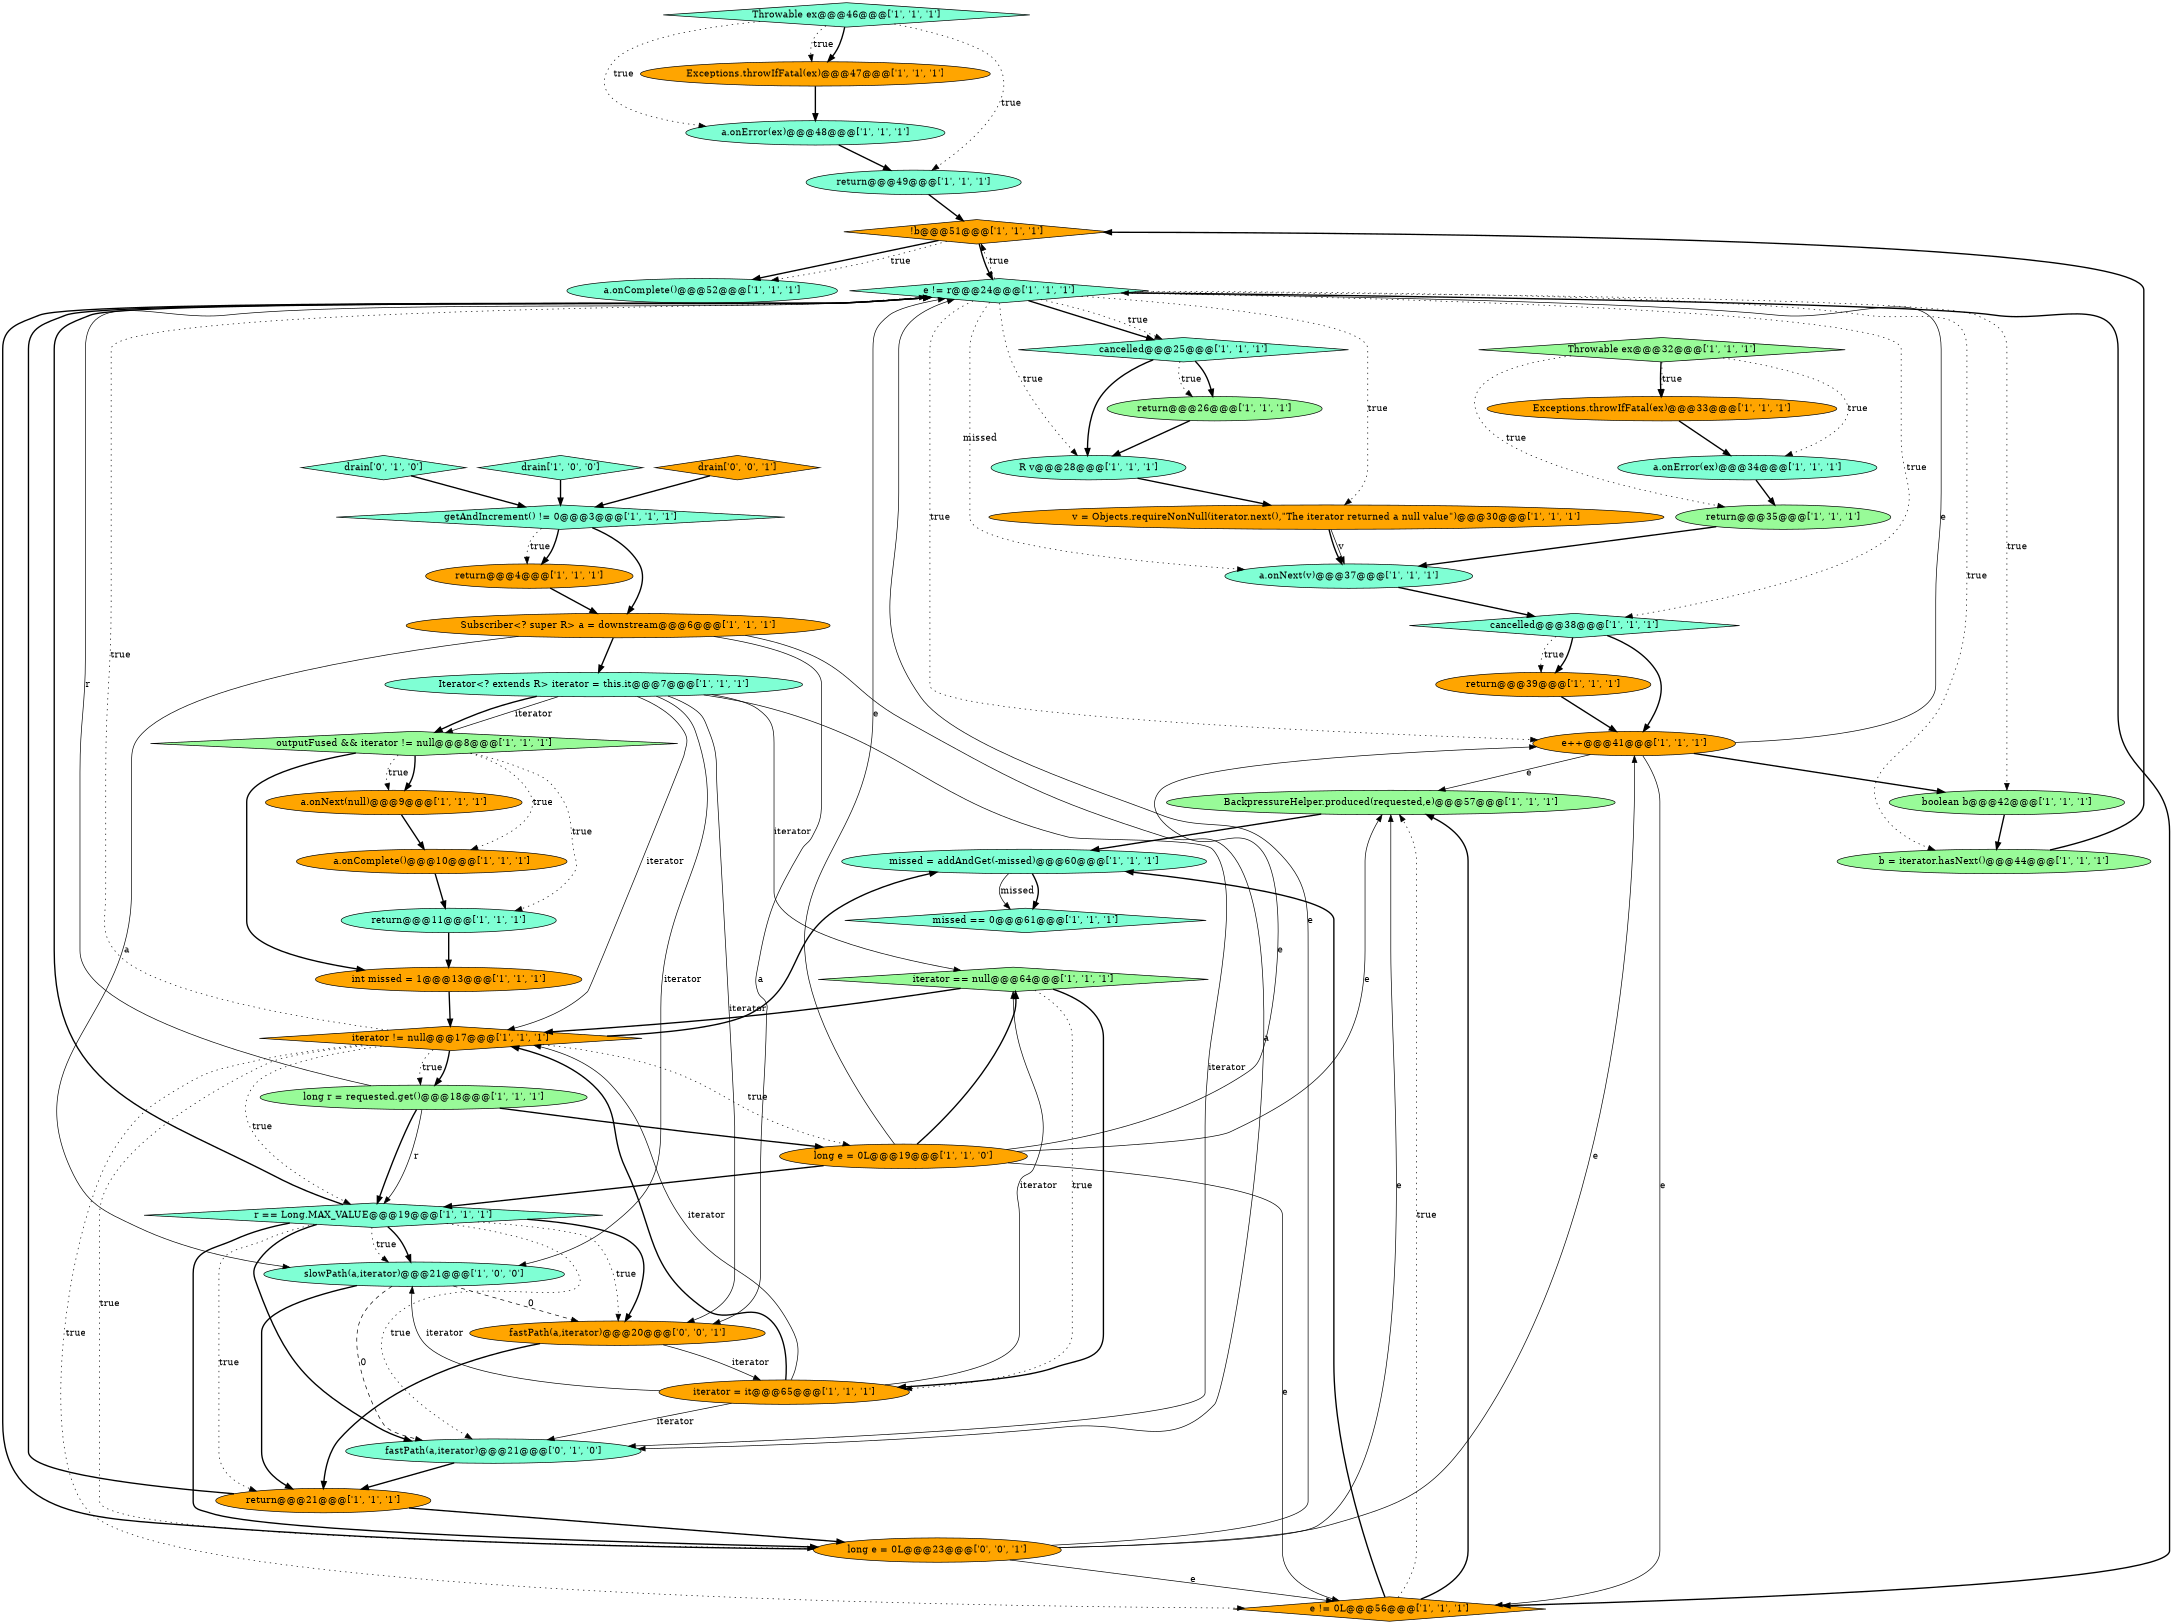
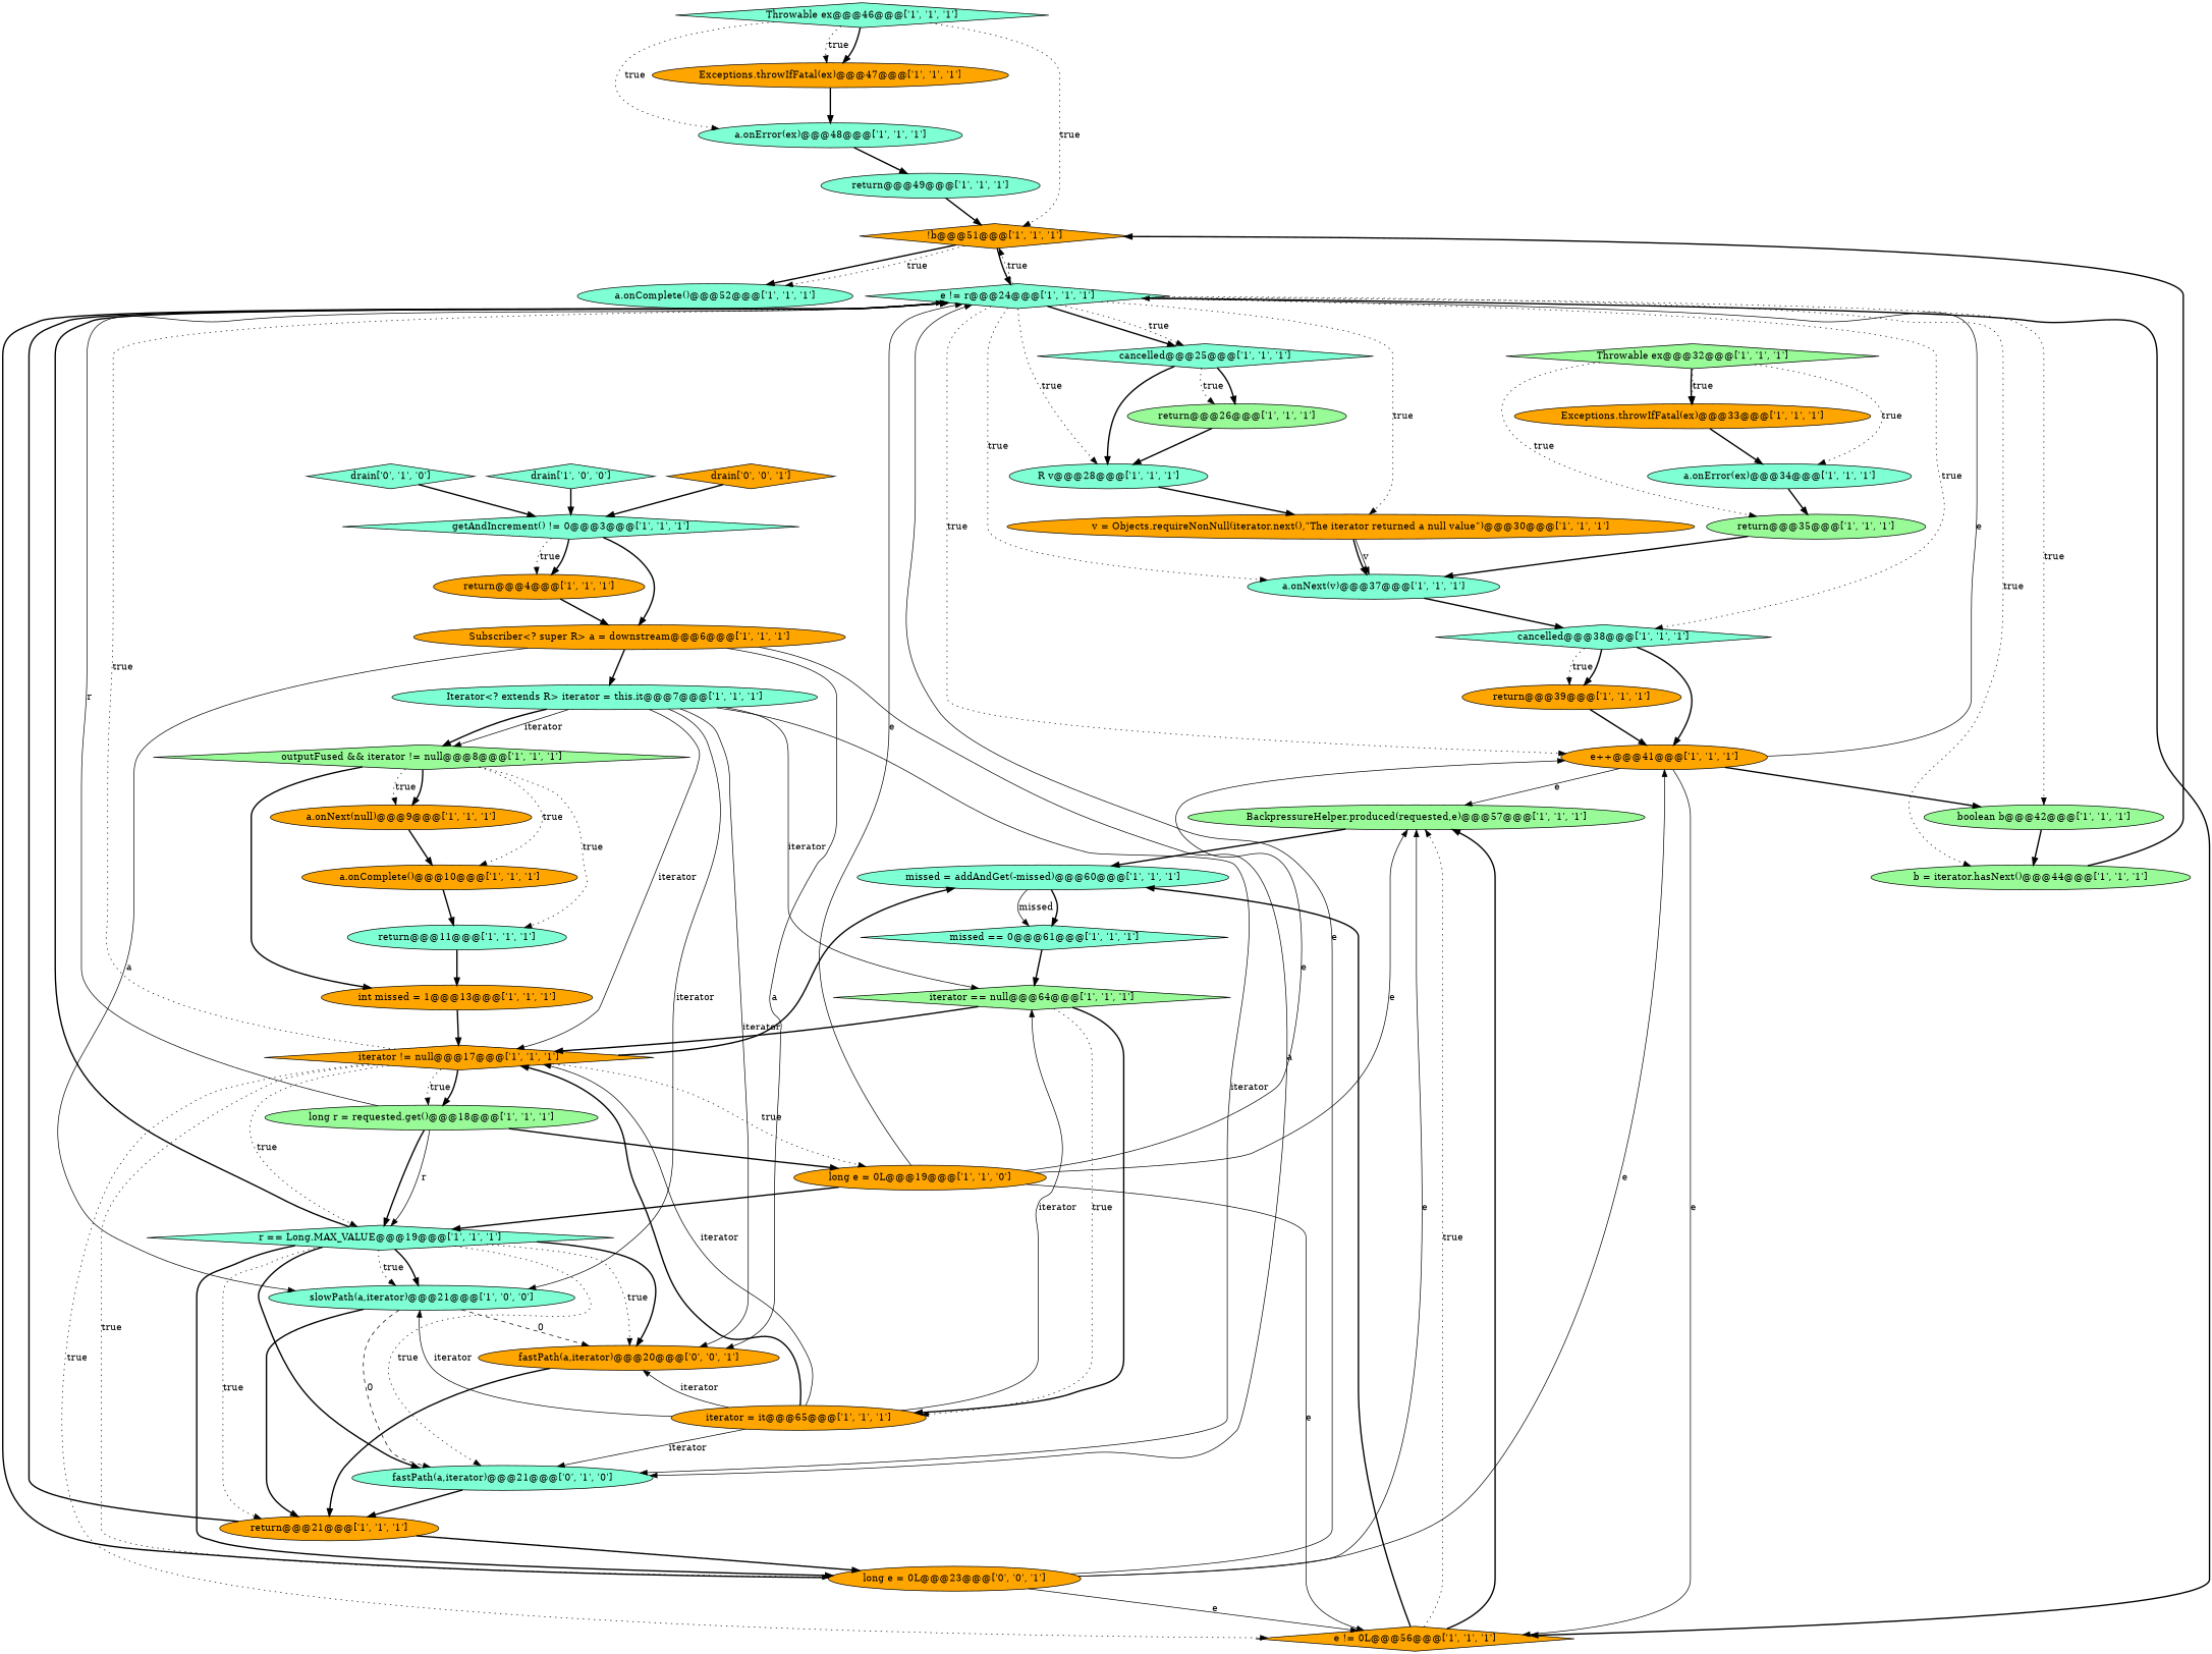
  digraph {
    node [fillcolor=aquamarine shape=ellipse style=filled]
    edge [style=bold]
    n1 [label="a.onComplete()@@@52@@@['1', '1', '1']"]
    n2 [label="R v@@@28@@@['1', '1', '1']"]
    n3 [fillcolor=orange label="v = Objects.requireNonNull(iterator.next(),\"The iterator returned a null value\")@@@30@@@['1', '1', '1']"]
    n4 [label="a.onNext(v)@@@37@@@['1', '1', '1']"]
    n5 [label="return@@@49@@@['1', '1', '1']"]
    n6 [fillcolor=orange label="!b@@@51@@@['1', '1', '1']" shape=diamond]
    n7 [label="e != r@@@24@@@['1', '1', '1']" shape=diamond]
    n8 [fillcolor=orange label="e++@@@41@@@['1', '1', '1']"]
    n9 [fillcolor=palegreen label="boolean b@@@42@@@['1', '1', '1']"]
    n10 [fillcolor=orange label="e != 0L@@@56@@@['1', '1', '1']" shape=diamond]
    n11 [fillcolor=palegreen label="BackpressureHelper.produced(requested,e)@@@57@@@['1', '1', '1']"]
    n12 [fillcolor=palegreen label="b = iterator.hasNext()@@@44@@@['1', '1', '1']"]
    n13 [label="cancelled@@@38@@@['1', '1', '1']" shape=diamond]
    n14 [label="cancelled@@@25@@@['1', '1', '1']" shape=diamond]
    n15 [label="missed = addAndGet(-missed)@@@60@@@['1', '1', '1']"]
    n16 [fillcolor=orange label="return@@@39@@@['1', '1', '1']"]
    n17 [fillcolor=palegreen label="return@@@26@@@['1', '1', '1']"]
    n18 [fillcolor=palegreen label="return@@@35@@@['1', '1', '1']"]
    n19 [label="a.onError(ex)@@@48@@@['1', '1', '1']"]
    n20 [fillcolor=orange label="long e = 0L@@@19@@@['1', '1', '0']"]
    n21 [label="r == Long.MAX_VALUE@@@19@@@['1', '1', '1']" shape=diamond]
    n22 [label="fastPath(a,iterator)@@@21@@@['0', '1', '0']"]
    n23 [fillcolor=orange label="return@@@21@@@['1', '1', '1']"]
    n24 [label="slowPath(a,iterator)@@@21@@@['1', '0', '0']"]
    n25 [fillcolor=orange label="fastPath(a,iterator)@@@20@@@['0', '0', '1']"]
    n26 [fillcolor=orange label="long e = 0L@@@23@@@['0', '0', '1']"]
    n27 [fillcolor=orange label="Exceptions.throwIfFatal(ex)@@@33@@@['1', '1', '1']"]
    n28 [label="a.onError(ex)@@@34@@@['1', '1', '1']"]
    n29 [label="drain['0', '1', '0']" shape=diamond]
    n30 [label="getAndIncrement() != 0@@@3@@@['1', '1', '1']" shape=diamond]
    n31 [fillcolor=orange label="return@@@4@@@['1', '1', '1']"]
    n32 [fillcolor=orange label="Subscriber<? super R> a = downstream@@@6@@@['1', '1', '1']"]
    n33 [fillcolor=palegreen label="long r = requested.get()@@@18@@@['1', '1', '1']"]
    n34 [label="Iterator<? extends R> iterator = this.it@@@7@@@['1', '1', '1']"]
    n35 [fillcolor=palegreen label="outputFused && iterator != null@@@8@@@['1', '1', '1']" shape=diamond]
    n36 [fillcolor=orange label="a.onNext(null)@@@9@@@['1', '1', '1']"]
    n37 [fillcolor=orange label="int missed = 1@@@13@@@['1', '1', '1']"]
    n38 [label="return@@@11@@@['1', '1', '1']"]
    n39 [fillcolor=orange label="a.onComplete()@@@10@@@['1', '1', '1']"]
    n40 [fillcolor=orange label="iterator != null@@@17@@@['1', '1', '1']" shape=diamond]
    n41 [label="missed == 0@@@61@@@['1', '1', '1']" shape=diamond]
    n42 [fillcolor=palegreen label="iterator == null@@@64@@@['1', '1', '1']" shape=diamond]
    n43 [fillcolor=orange label="iterator = it@@@65@@@['1', '1', '1']"]
    n44 [fillcolor=orange label="Exceptions.throwIfFatal(ex)@@@47@@@['1', '1', '1']"]
    n45 [fillcolor=palegreen label="Throwable ex@@@32@@@['1', '1', '1']" shape=diamond]
    n46 [label="drain['1', '0', '0']" shape=diamond]
    n47 [label="Throwable ex@@@46@@@['1', '1', '1']" shape=diamond]
    n48 [fillcolor=orange label="drain['0', '0', '1']" shape=diamond]
    n2 -> n3
    n3 -> n4
    n3 -> n4 [label=v style=solid]
    n4 -> n13
    n5 -> n6
    n6 -> n1
    n6 -> n1 [label=true style=dotted]
    n6 -> n7
    n7 -> n2 [label=true style=dotted]
    n7 -> n3 [label=true style=dotted]
-   n7 -> n4 [label=missed style=dotted]
+   n7 -> n4 [label=true style=dotted]
    n7 -> n6 [label=true style=dotted]
    n7 -> n8 [label=true style=dotted]
    n7 -> n9 [label=true style=dotted]
    n7 -> n10
    n7 -> n12 [label=true style=dotted]
    n7 -> n13 [label=true style=dotted]
    n7 -> n14
    n7 -> n14 [label=true style=dotted]
    n8 -> n7 [label=e style=solid]
    n8 -> n9
    n8 -> n10 [label=e style=solid]
    n8 -> n11 [label=e style=solid]
    n9 -> n12
    n10 -> n11
    n10 -> n11 [label=true style=dotted]
    n10 -> n15
    n11 -> n15
    n12 -> n6
    n13 -> n8
    n13 -> n16 [label=true style=dotted]
    n13 -> n16
    n14 -> n2
    n14 -> n17
    n14 -> n17 [label=true style=dotted]
    n15 -> n41
    n15 -> n41 [label=missed style=solid]
    n16 -> n8
    n17 -> n2
    n18 -> n4
    n19 -> n5
    n20 -> n7 [label=e style=solid]
    n20 -> n8 [label=e style=solid]
    n20 -> n10 [label=e style=solid]
    n20 -> n11 [label=e style=solid]
    n20 -> n21
    n21 -> n7
    n21 -> n22
    n21 -> n22 [label=true style=dotted]
    n21 -> n23 [label=true style=dotted]
    n21 -> n24
    n21 -> n24 [label=true style=dotted]
    n21 -> n25
    n21 -> n25 [label=true style=dotted]
    n21 -> n26
    n22 -> n23
    n23 -> n7
    n23 -> n26
    n24 -> n22 [label=0 style=dashed]
    n24 -> n23
    n24 -> n25 [label=0 style=dashed]
    n25 -> n23
    n26 -> n7 [label=e style=solid]
    n26 -> n7
    n26 -> n8 [label=e style=solid]
    n26 -> n10 [label=e style=solid]
    n26 -> n11 [label=e style=solid]
    n27 -> n28
    n28 -> n18
    n29 -> n30
    n30 -> n31 [label=true style=dotted]
    n30 -> n31
    n30 -> n32
    n31 -> n32
    n32 -> n22 [label=a style=solid]
    n32 -> n24 [label=a style=solid]
    n32 -> n25 [label=a style=solid]
    n32 -> n34
    n33 -> n7 [label=r style=solid]
    n33 -> n20
    n33 -> n21
    n33 -> n21 [label=r style=solid]
    n34 -> n22 [label=iterator style=solid]
    n34 -> n24 [label=iterator style=solid]
    n34 -> n25 [label=iterator style=solid]
    n34 -> n35 [label=iterator style=solid]
    n34 -> n35
    n34 -> n40 [label=iterator style=solid]
    n34 -> n42 [label=iterator style=solid]
    n35 -> n36
    n35 -> n36 [label=true style=dotted]
    n35 -> n37
    n35 -> n38 [label=true style=dotted]
    n35 -> n39 [label=true style=dotted]
    n36 -> n39
    n37 -> n40
    n38 -> n37
    n39 -> n38
    n40 -> n7 [label=true style=dotted]
    n40 -> n10 [label=true style=dotted]
    n40 -> n15
    n40 -> n20 [label=true style=dotted]
    n40 -> n21 [label=true style=dotted]
    n40 -> n26 [label=true style=dotted]
    n40 -> n33 [label=true style=dotted]
    n40 -> n33
-   n20 -> n42
+   n41 -> n42
    n42 -> n40
    n42 -> n43 [label=true style=dotted]
    n42 -> n43
    n43 -> n22 [label=iterator style=solid]
    n43 -> n24 [label=iterator style=solid]
-   n25 -> n43 [label=iterator style=solid]
+   n43 -> n25 [label=iterator style=solid]
    n43 -> n40
    n43 -> n40 [label=iterator style=solid]
    n43 -> n42 [label=iterator style=solid]
    n44 -> n19
    n45 -> n18 [label=true style=dotted]
    n45 -> n27
    n45 -> n27 [label=true style=dotted]
    n45 -> n28 [label=true style=dotted]
    n46 -> n30
-   n47 -> n5 [label=true style=dotted]
+   n47 -> n6 [label=true style=dotted]
    n47 -> n19 [label=true style=dotted]
    n47 -> n44
    n47 -> n44 [label=true style=dotted]
    n48 -> n30
  }
